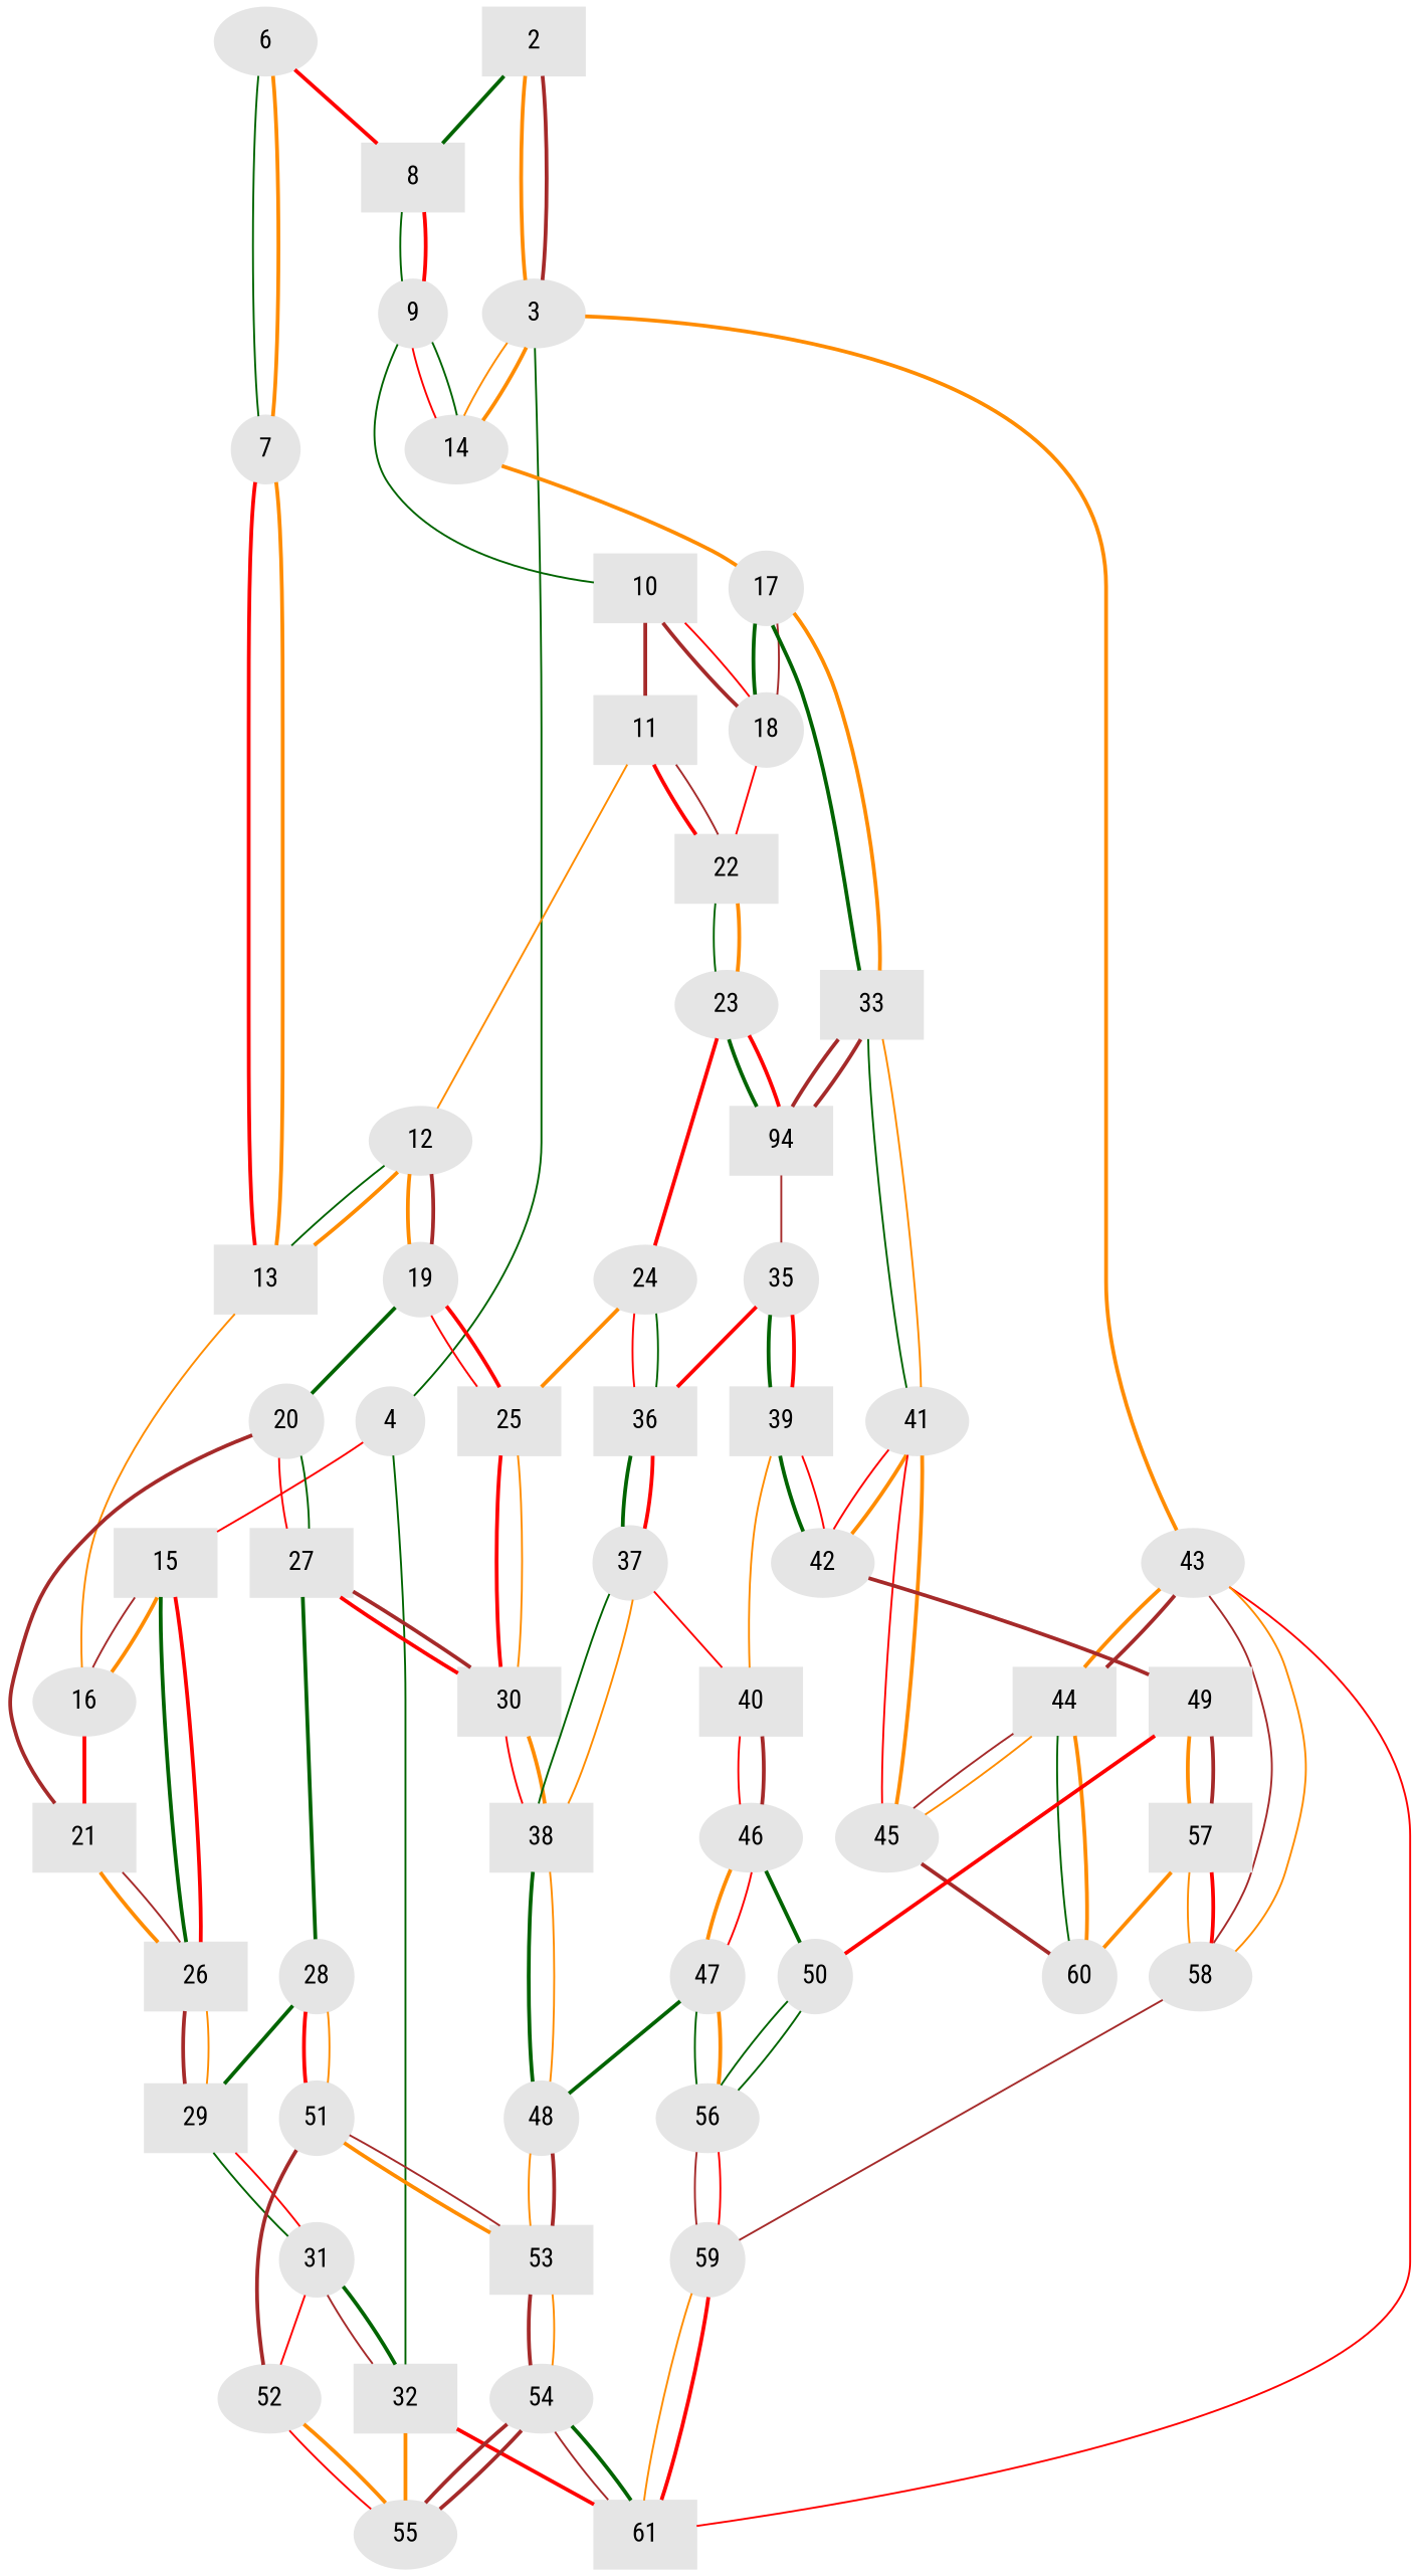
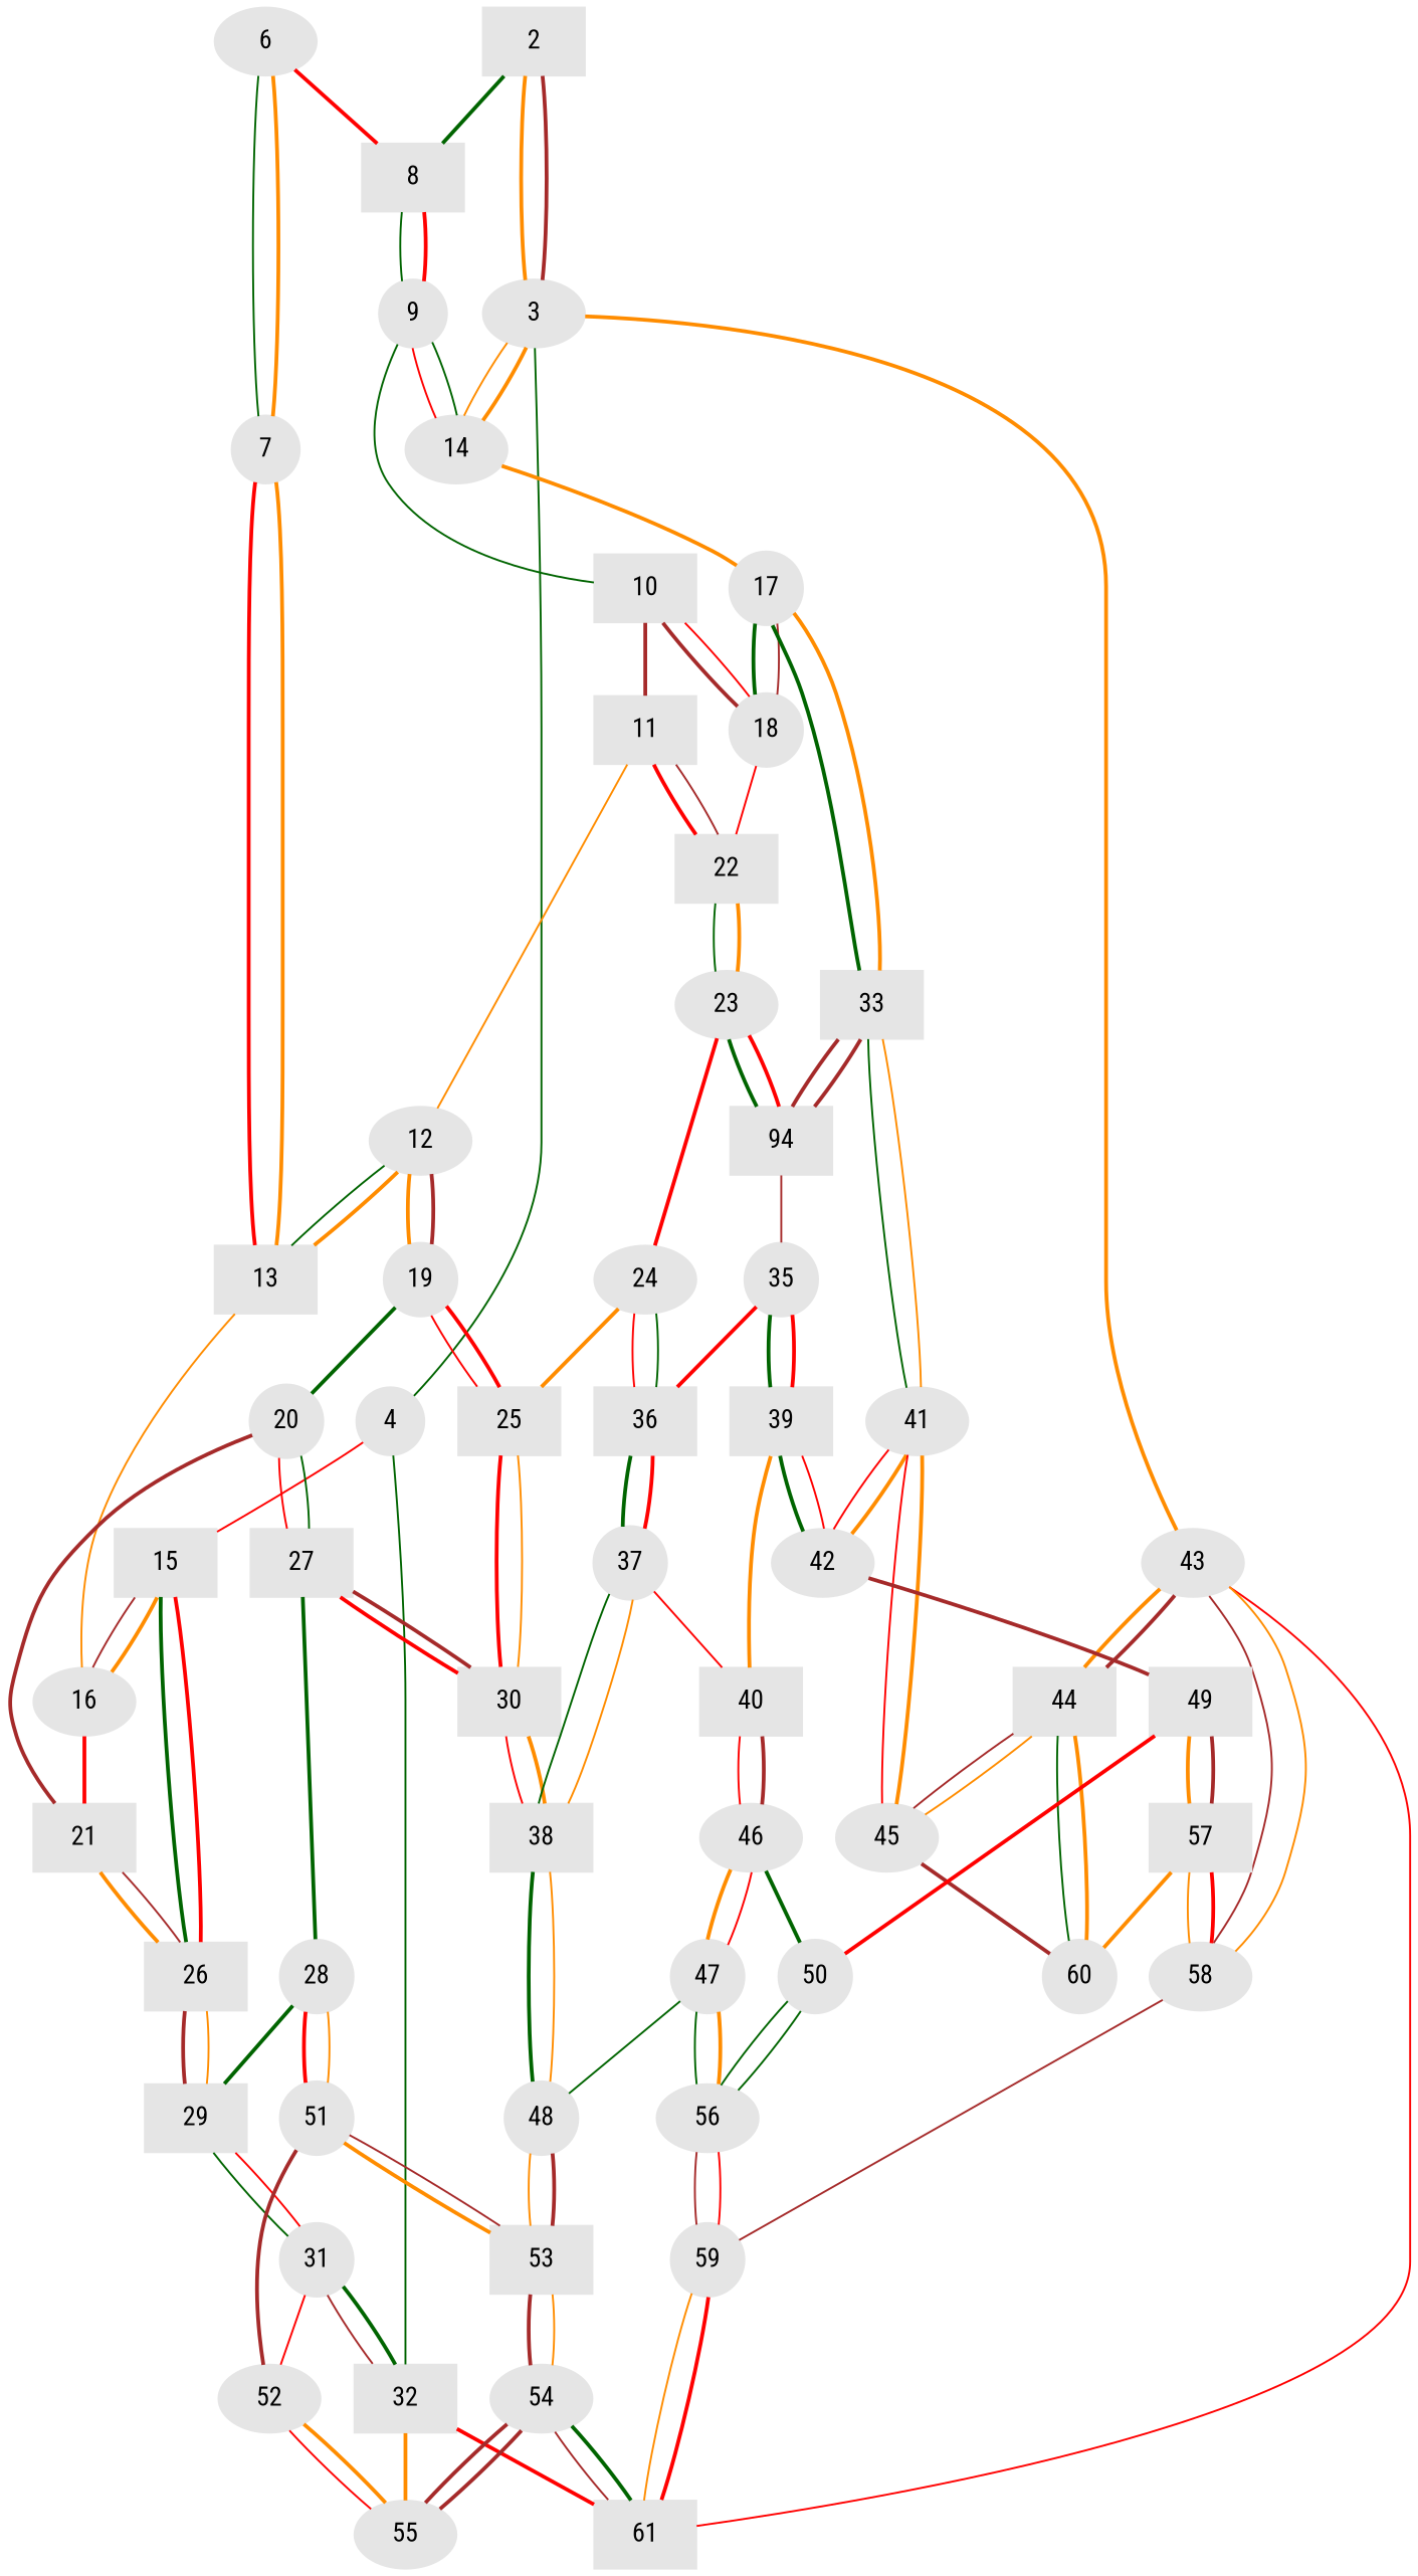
  graph {
    fontname="Roboto Condensed"
    node [color=gray90 fontname="Roboto Condensed" shape=box style=filled]
    edge [color=darkorange fontname="Roboto Condensed" style=bold]
    3 [shape=ellipse]
    2
    8
    6 [shape=ellipse]
    7 [shape=circle]
    4 [shape=circle]
    14 [shape=ellipse]
    43 [shape=ellipse]
    9 [shape=circle]
    15
    32
    17 [shape=circle]
    61
    44
    58 [shape=ellipse]
    16 [shape=ellipse]
    26
    55 [shape=ellipse]
    13
    10
    11
    18 [shape=circle]
    12 [shape=ellipse]
    22
    19 [shape=circle]
    23 [shape=ellipse]
    20 [shape=circle]
    25
    21
    33
    29
    n32 [label=94]
    41 [shape=ellipse]
    27
    30
    28 [shape=circle]
    24 [shape=ellipse]
    36
    35 [shape=circle]
    37 [shape=circle]
    38
    31 [shape=circle]
    51 [shape=circle]
    52 [shape=ellipse]
    53
    48 [shape=circle]
    42 [shape=ellipse]
    45 [shape=ellipse]
    39
    40
    46 [shape=ellipse]
    49
    47 [shape=circle]
    50 [shape=circle]
    60 [shape=circle]
    57
    59 [shape=circle]
    56 [shape=ellipse]
    54 [shape=ellipse]
    3 -- 4 [color=darkgreen style=solid]
    3 -- 14 [style=solid]
    3 -- 14
    3 -- 43
    2 -- 3
    2 -- 3 [color=brown]
    2 -- 8 [color=darkgreen]
    8 -- 9 [color=darkgreen style=solid]
    8 -- 9 [color=red]
    6 -- 8 [color=red]
    6 -- 7 [color=darkgreen style=solid]
    6 -- 7
    7 -- 13 [color=red]
    7 -- 13
    4 -- 15 [color=red style=solid]
    4 -- 32 [color=darkgreen style=solid]
    14 -- 17
    43 -- 61 [color=red style=solid]
    43 -- 44
    43 -- 44 [color=brown]
    43 -- 58 [color=brown style=solid]
    43 -- 58 [style=solid]
    9 -- 14 [color=red style=solid]
    9 -- 14 [color=darkgreen style=solid]
    9 -- 10 [color=darkgreen style=solid]
    15 -- 16 [color=brown style=solid]
    15 -- 16
    15 -- 26 [color=darkgreen]
    15 -- 26 [color=red]
    32 -- 61 [color=red]
    32 -- 55
    17 -- 18 [color=darkgreen]
    17 -- 18 [color=brown style=solid]
    17 -- 33 [color=darkgreen]
    17 -- 33
    44 -- 45 [color=brown style=solid]
    44 -- 45 [style=solid]
    44 -- 60 [color=darkgreen style=solid]
    44 -- 60
    58 -- 59 [color=brown style=solid]
    16 -- 21 [color=red]
    26 -- 29 [color=brown]
    26 -- 29 [style=solid]
    13 -- 16 [style=solid]
    10 -- 11 [color=brown]
    10 -- 18 [color=brown]
    10 -- 18 [color=red style=solid]
    11 -- 12 [style=solid]
    11 -- 22 [color=red]
    11 -- 22 [color=brown style=solid]
    18 -- 22 [color=red style=solid]
    12 -- 13 [color=darkgreen style=solid]
    12 -- 13
    12 -- 19
    12 -- 19 [color=brown]
    22 -- 23 [color=darkgreen style=solid]
    22 -- 23
    19 -- 20 [color=darkgreen]
    19 -- 25 [color=red style=solid]
    19 -- 25 [color=red]
    23 -- n32 [color=darkgreen]
    23 -- n32 [color=red]
    23 -- 24 [color=red]
    20 -- 21 [color=brown]
    20 -- 27 [color=red style=solid]
    20 -- 27 [color=darkgreen style=solid]
    25 -- 30 [color=red]
    25 -- 30 [style=solid]
    21 -- 26
    21 -- 26 [color=brown style=solid]
    33 -- n32 [color=brown]
    33 -- n32 [color=brown]
    33 -- 41 [color=darkgreen style=solid]
    33 -- 41 [style=solid]
    29 -- 31 [color=darkgreen style=solid]
    29 -- 31 [color=red style=solid]
    n32 -- 35 [color=brown style=solid]
    41 -- 42 [color=red style=solid]
    41 -- 42
    41 -- 45 [color=red style=solid]
    41 -- 45
    27 -- 30 [color=red]
    27 -- 30 [color=brown]
    27 -- 28 [color=darkgreen]
    30 -- 38 [color=red style=solid]
    30 -- 38
    28 -- 29 [color=darkgreen]
    28 -- 51 [color=red]
    28 -- 51 [style=solid]
    24 -- 25
    24 -- 36 [color=red style=solid]
    24 -- 36 [color=darkgreen style=solid]
    36 -- 37 [color=darkgreen]
    36 -- 37 [color=red]
    35 -- 36 [color=red]
    35 -- 39 [color=darkgreen]
    35 -- 39 [color=red]
    37 -- 38 [color=darkgreen style=solid]
    37 -- 38 [style=solid]
    37 -- 40 [color=red style=solid]
    38 -- 48 [color=darkgreen]
    38 -- 48 [style=solid]
    31 -- 32 [color=brown style=solid]
    31 -- 32 [color=darkgreen]
    31 -- 52 [color=red style=solid]
    51 -- 52 [color=brown]
    51 -- 53
    51 -- 53 [color=brown style=solid]
    52 -- 55 [color=red style=solid]
    52 -- 55
    53 -- 54 [color=brown]
    53 -- 54 [style=solid]
    48 -- 53 [style=solid]
    48 -- 53 [color=brown]
    42 -- 49 [color=brown]
    45 -- 60 [color=brown]
    39 -- 42 [color=darkgreen]
    39 -- 42 [color=red style=solid]
-   39 -- 40 [style=solid]
+   39 -- 40
    40 -- 46 [color=red style=solid]
    40 -- 46 [color=brown]
    46 -- 47
    46 -- 47 [color=red style=solid]
    46 -- 50 [color=darkgreen]
    49 -- 50 [color=red]
    49 -- 57
    49 -- 57 [color=brown]
-   47 -- 48 [color=darkgreen]
+   47 -- 48 [color=darkgreen style=solid]
    47 -- 56 [color=darkgreen style=solid]
    47 -- 56
    50 -- 56 [color=darkgreen style=solid]
    50 -- 56 [color=darkgreen style=solid]
    57 -- 58 [style=solid]
    57 -- 58 [color=red]
    57 -- 60
    59 -- 61 [style=solid]
    59 -- 61 [color=red]
    56 -- 59 [color=brown style=solid]
    56 -- 59 [color=red style=solid]
    54 -- 61 [color=brown style=solid]
    54 -- 61 [color=darkgreen]
    54 -- 55 [color=brown]
    54 -- 55 [color=brown]
  }
